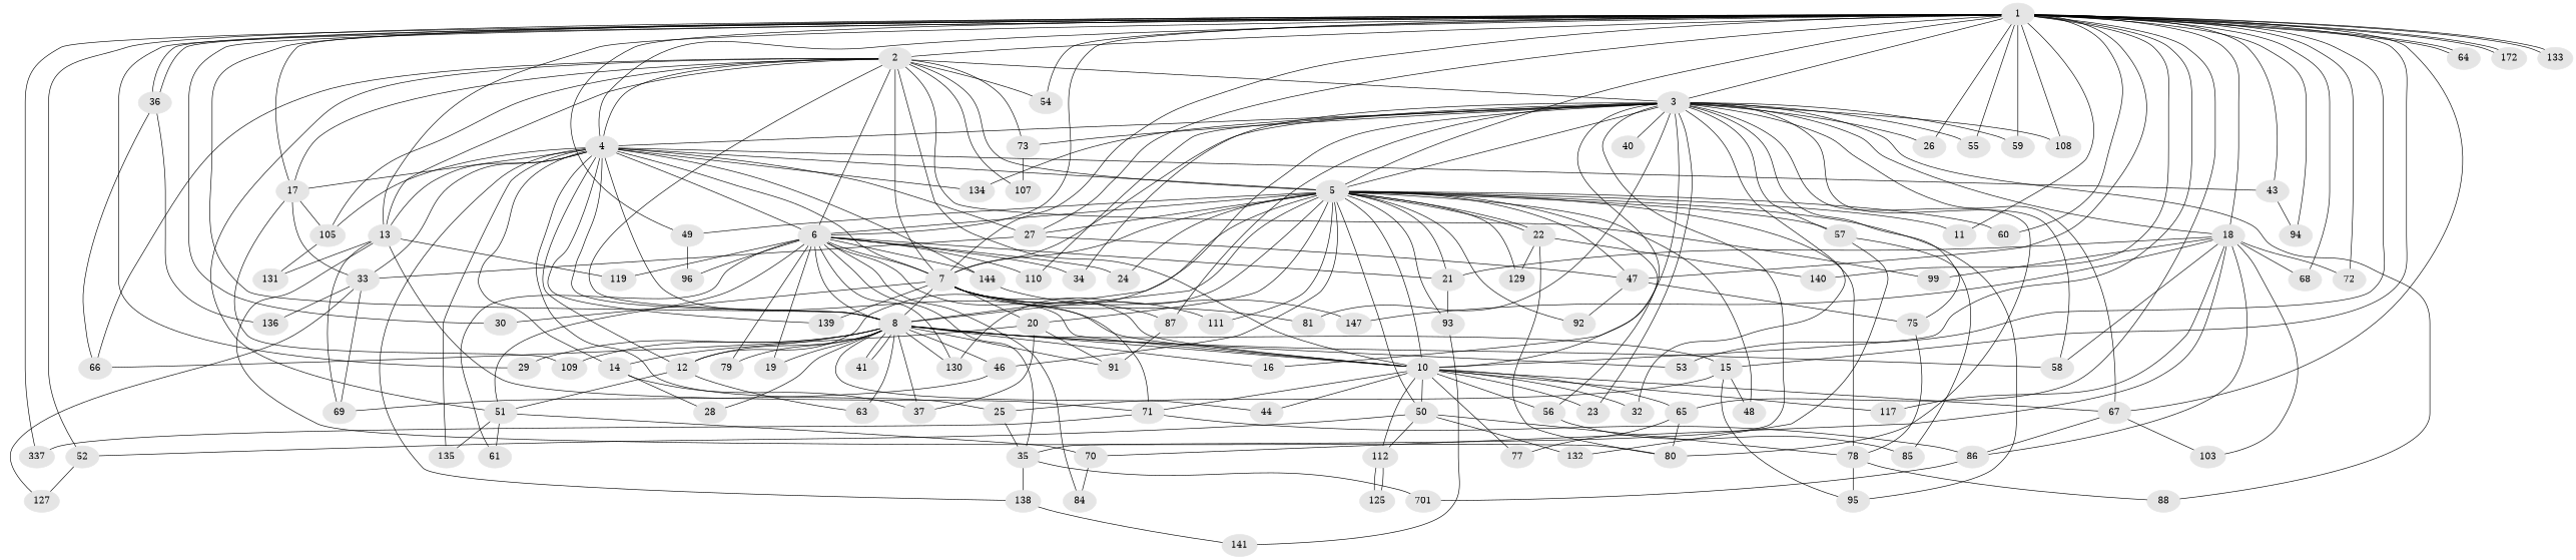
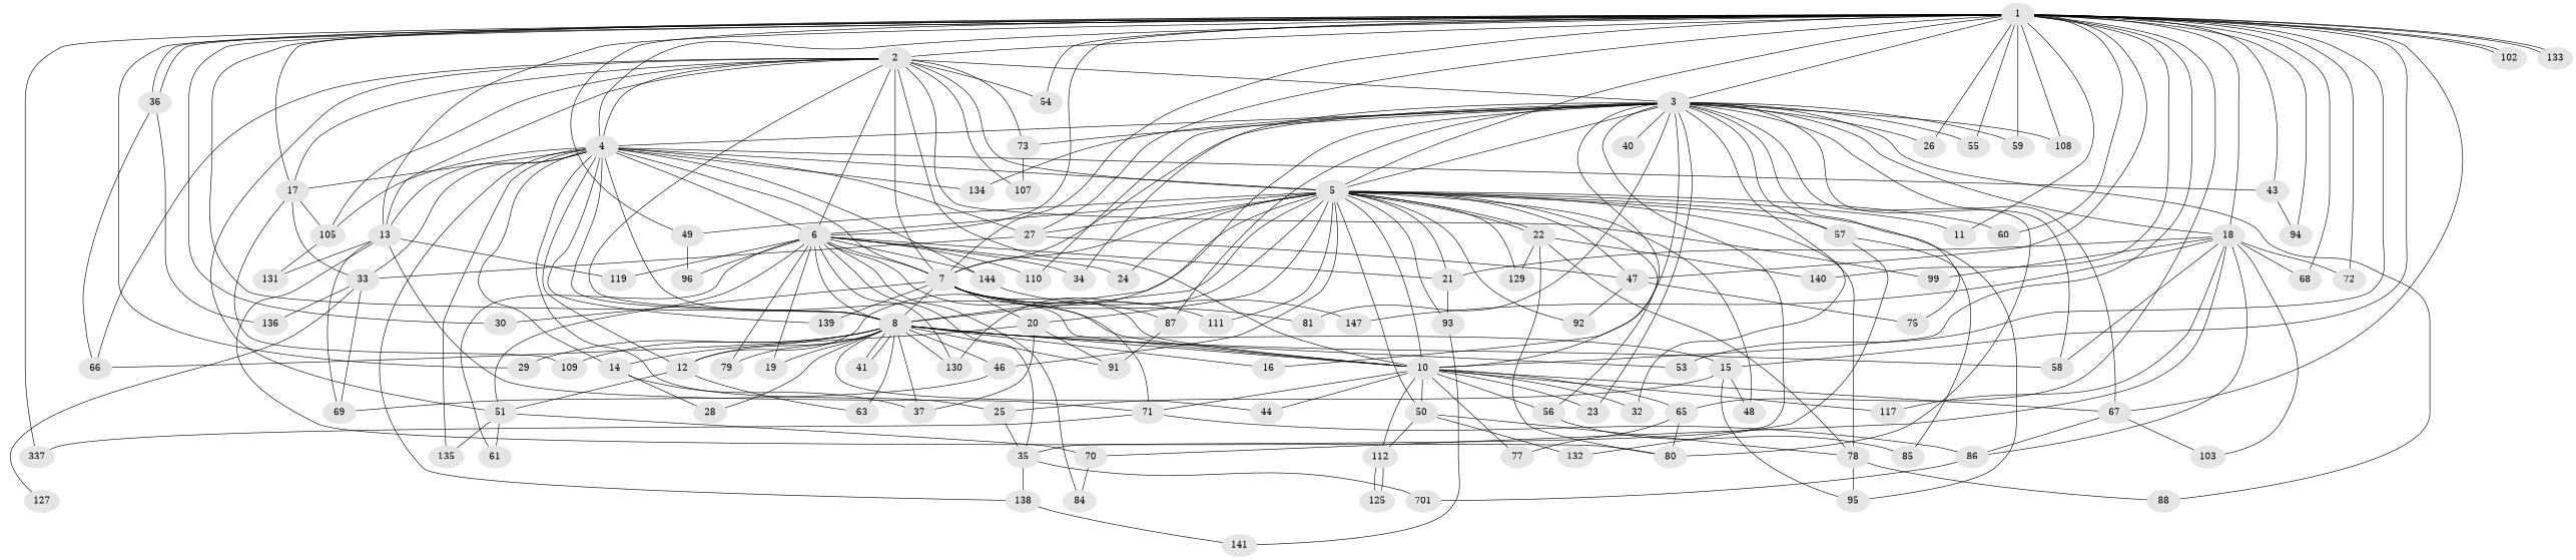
  graph {
    node [color=gray90 style=filled]
    1 [super="+120"]
    2 [super="+74"]
    3 [super="+36"]
    4 [super="+142"]
    5 [super="+9"]
    6 [super="+98"]
    7 [super="+42"]
    8 [super="+116"]
    10 [super="+76"]
    11
    13 [super="+115"]
    15
    17 [super="+83"]
    18 [super="+114"]
    26
    27 [super="+124"]
    29 [super="+31"]
    30
    n19 [label=36]
    43
    47 [super="+62"]
    49
-   52
    53
    54
    55
    59
    60
-   64
    65 [super="+82"]
    67 [super="+89"]
    68
    72
    94
-   102 [label=172]
+   102
    108
    133
    n38 [label=337]
    140
    51 [super="+128"]
    66 [super="+122"]
    73
    99
    105 [super="+106"]
    107
    16
    23
    32
    34
    35 [super="+38"]
    40
    57 [super="+104"]
    58 [super="+146"]
    75
    80
    81
    87
    88
    110
    134
    12 [super="+97"]
    14
    25
    33 [super="+100"]
    135
    138
    139
    144
    20
    21 [super="+45"]
    22 [super="+126"]
    24
    46
    48
    50
    56
    78 [super="+90"]
    92
    93
    95 [super="+113"]
    111
    129
    130 [super="+143"]
    19
    61
    79
    84
    96
    119
    71 [super="+118"]
    28
    37
    41
    44
    63
    91 [super="+121"]
    109
    77
    112
    117
    69 [super="+123"]
    131
    70
    86 [super="+145"]
    103
    147
    136
    127
    n109 [label=701]
    132
    85
    141
    125
    1 -- 2
    1 -- 3
    1 -- 4
    1 -- 5 [weight=2]
    1 -- 6
    1 -- 7
    1 -- 8
    1 -- 10
    1 -- 11
    1 -- 13
    1 -- 15
    1 -- 17
    1 -- 18 [weight=2]
    1 -- 26
    1 -- 27
    1 -- 29 [weight=2]
    1 -- 30
    1 -- n19
    1 -- n19
    1 -- 43
    1 -- 47
    1 -- 49
-   1 -- 52
    1 -- 53
    1 -- 54
    1 -- 55
    1 -- 59
    1 -- 60
-   1 -- 64
-   1 -- 64
    1 -- 65
    1 -- 67
    1 -- 68
    1 -- 72
    1 -- 94
    1 -- 102
    1 -- 102
    1 -- 108
    1 -- 133
    1 -- 133
    1 -- n38
    1 -- 140
    2 -- 3
    2 -- 4 [weight=2]
    2 -- 5 [weight=2]
    2 -- 6
    2 -- 7
    2 -- 8
    2 -- 10
    2 -- 13
    2 -- 17
    2 -- 54
    2 -- 51
    2 -- 66
    2 -- 73
    2 -- 99
    2 -- 105
    2 -- 107
    3 -- 4
    3 -- 5 [weight=2]
    3 -- 7
    3 -- 8
    3 -- 10
    3 -- 18
    3 -- 26
    3 -- 55
    3 -- 59
    3 -- 67
    3 -- 108
    3 -- 73
    3 -- 16
    3 -- 23
    3 -- 32
    3 -- 34
    3 -- 35
    3 -- 40 [weight=2]
    3 -- 57 [weight=2]
    3 -- 58
    3 -- 75
    3 -- 80
    3 -- 81
    3 -- 87
    3 -- 88
    3 -- 110
    3 -- 134
    4 -- 5 [weight=2]
    4 -- 6
    4 -- 7
    4 -- 8
    4 -- 10
    4 -- 13
    4 -- 17
    4 -- 27
    4 -- 43
    4 -- 105
    4 -- 134
    4 -- 12
    4 -- 14
    4 -- 25
    4 -- 33
    4 -- 135
    4 -- 138
    4 -- 139
    4 -- 144
    5 -- 6 [weight=3]
    5 -- 7 [weight=2]
    5 -- 8 [weight=2]
    5 -- 10 [weight=2]
    5 -- 11
    5 -- 27
    5 -- 47
    5 -- 49
    5 -- 60
    5 -- 57
    5 -- 12
    5 -- 20
    5 -- 21
    5 -- 22
    5 -- 22
    5 -- 24
    5 -- 46
    5 -- 48
    5 -- 50
    5 -- 56
    5 -- 78
    5 -- 92
    5 -- 93
    5 -- 95
    5 -- 111
    5 -- 129
    5 -- 130
    6 -- 7
    6 -- 8
    6 -- 10
    6 -- 51
    6 -- 34
    6 -- 35
    6 -- 110
    6 -- 144
    6 -- 21
    6 -- 24
    6 -- 130
    6 -- 19
    6 -- 61
    6 -- 79
    6 -- 84
    6 -- 96
    6 -- 119
    7 -- 8
    7 -- 10 [weight=2]
    7 -- 30
    7 -- 81
    7 -- 87
    7 -- 139
    7 -- 20
    7 -- 111
    7 -- 71
    8 -- 10 [weight=2]
    8 -- 15
    8 -- 29
    8 -- 53
    8 -- 16
    8 -- 58
    8 -- 12
    8 -- 14
    8 -- 46
    8 -- 130
    8 -- 19
    8 -- 79
    8 -- 28
    8 -- 37
    8 -- 41
    8 -- 41
    8 -- 44
    8 -- 63
    8 -- 91
    8 -- 109
    10 -- 65
    10 -- 67
    10 -- 23
    10 -- 32
    10 -- 50
    10 -- 56
    10 -- 71
    10 -- 44
    10 -- 77
    10 -- 112
    10 -- 117
    13 -- 80
    13 -- 119
    13 -- 71
    13 -- 69
    13 -- 131
    15 -- 25
    15 -- 48
    15 -- 95
    17 -- 105
    17 -- 33 [weight=2]
    17 -- 109
    18 -- 68
    18 -- 72
    18 -- 99
    18 -- 58
    18 -- 21
    18 -- 117
    18 -- 70
    18 -- 86
    18 -- 103
    18 -- 147
    27 -- 47
    27 -- 33
    n19 -- 66
    n19 -- 136
    43 -- 94
    47 -- 75
    47 -- 92
    49 -- 96
-   52 -- 127
    65 -- 80
    65 -- 77
    67 -- 86
    67 -- 103
    51 -- 135
    51 -- 61
    51 -- 70
    73 -- 107
    105 -- 131
    35 -- 138
    35 -- n109
    57 -- 132
    57 -- 85
    87 -- 91
    12 -- 51
    12 -- 63
    14 -- 28
    14 -- 37
    25 -- 35
    33 -- 69
    33 -- 136
    33 -- 127
    138 -- 141
    144 -- 147
    20 -- 66
    20 -- 37
    20 -- 91
    21 -- 93
    22 -- 140
    22 -- 80
-   75 -- 78
+   22 -- 78
    22 -- 129
    46 -- 69
-   50 -- 52
    50 -- 78
    50 -- 112
    50 -- 132
    56 -- 85
    78 -- 88
    78 -- 95
    93 -- 141
    71 -- n38
    71 -- 86
    112 -- 125
    112 -- 125
    70 -- 84
    86 -- n109
  }
